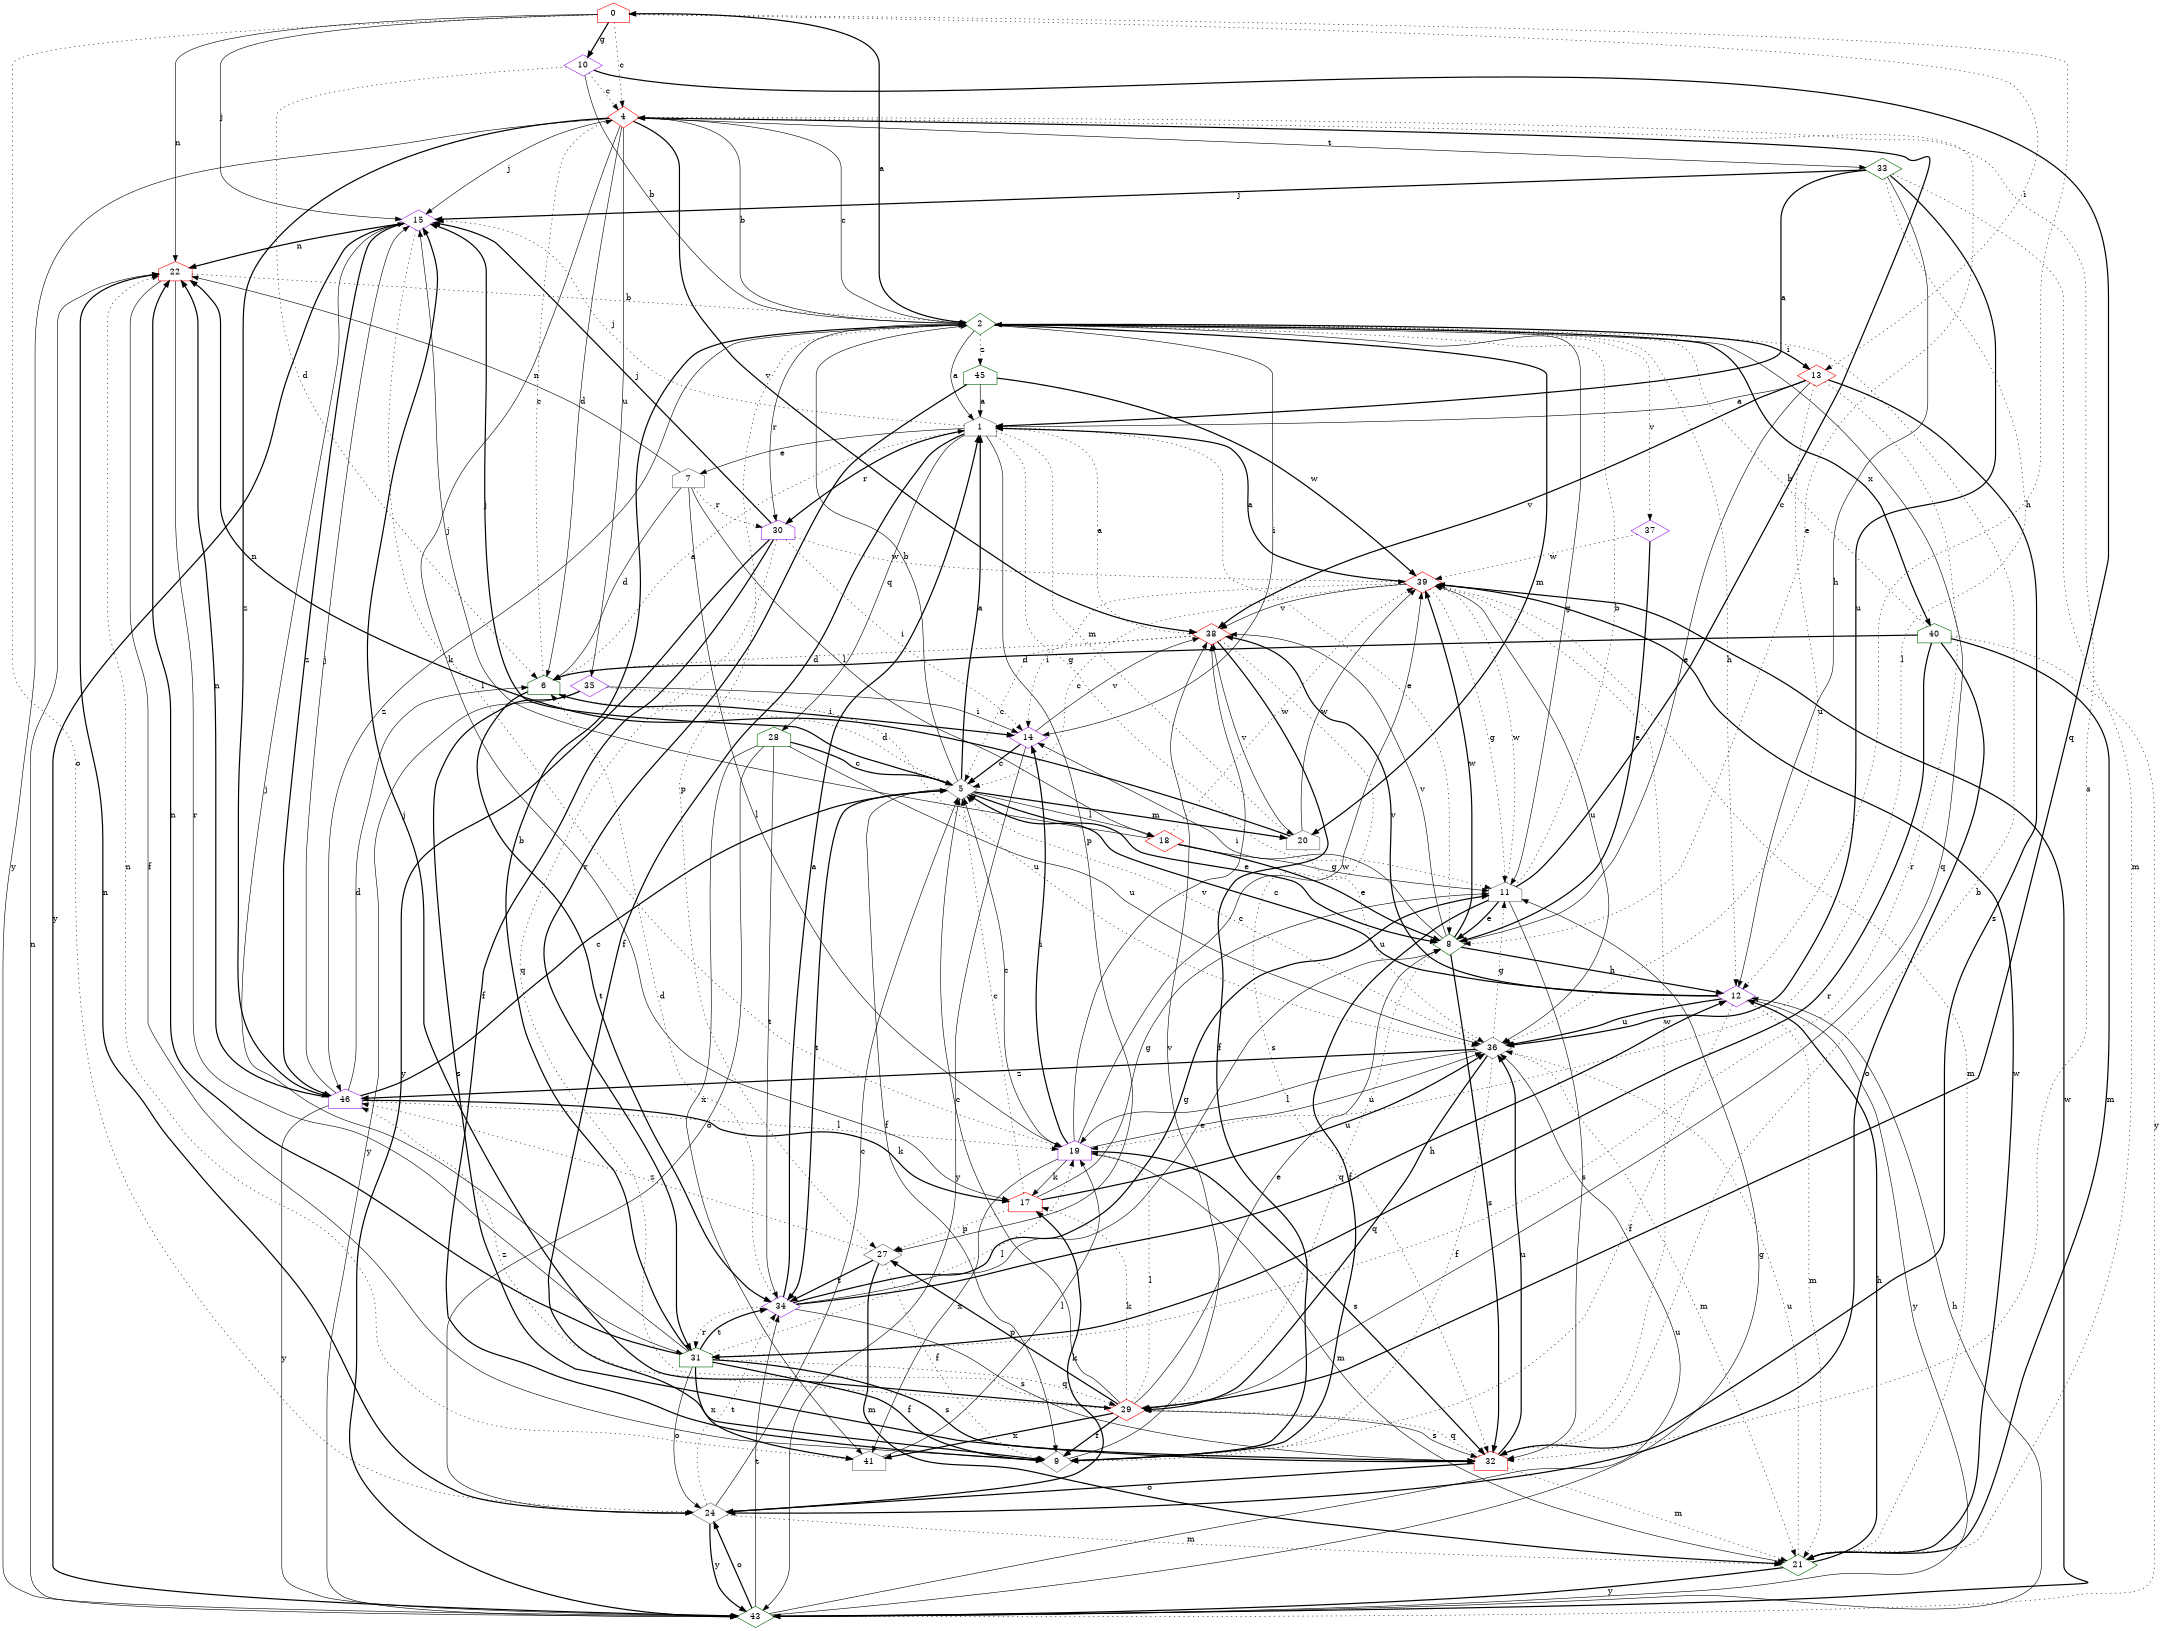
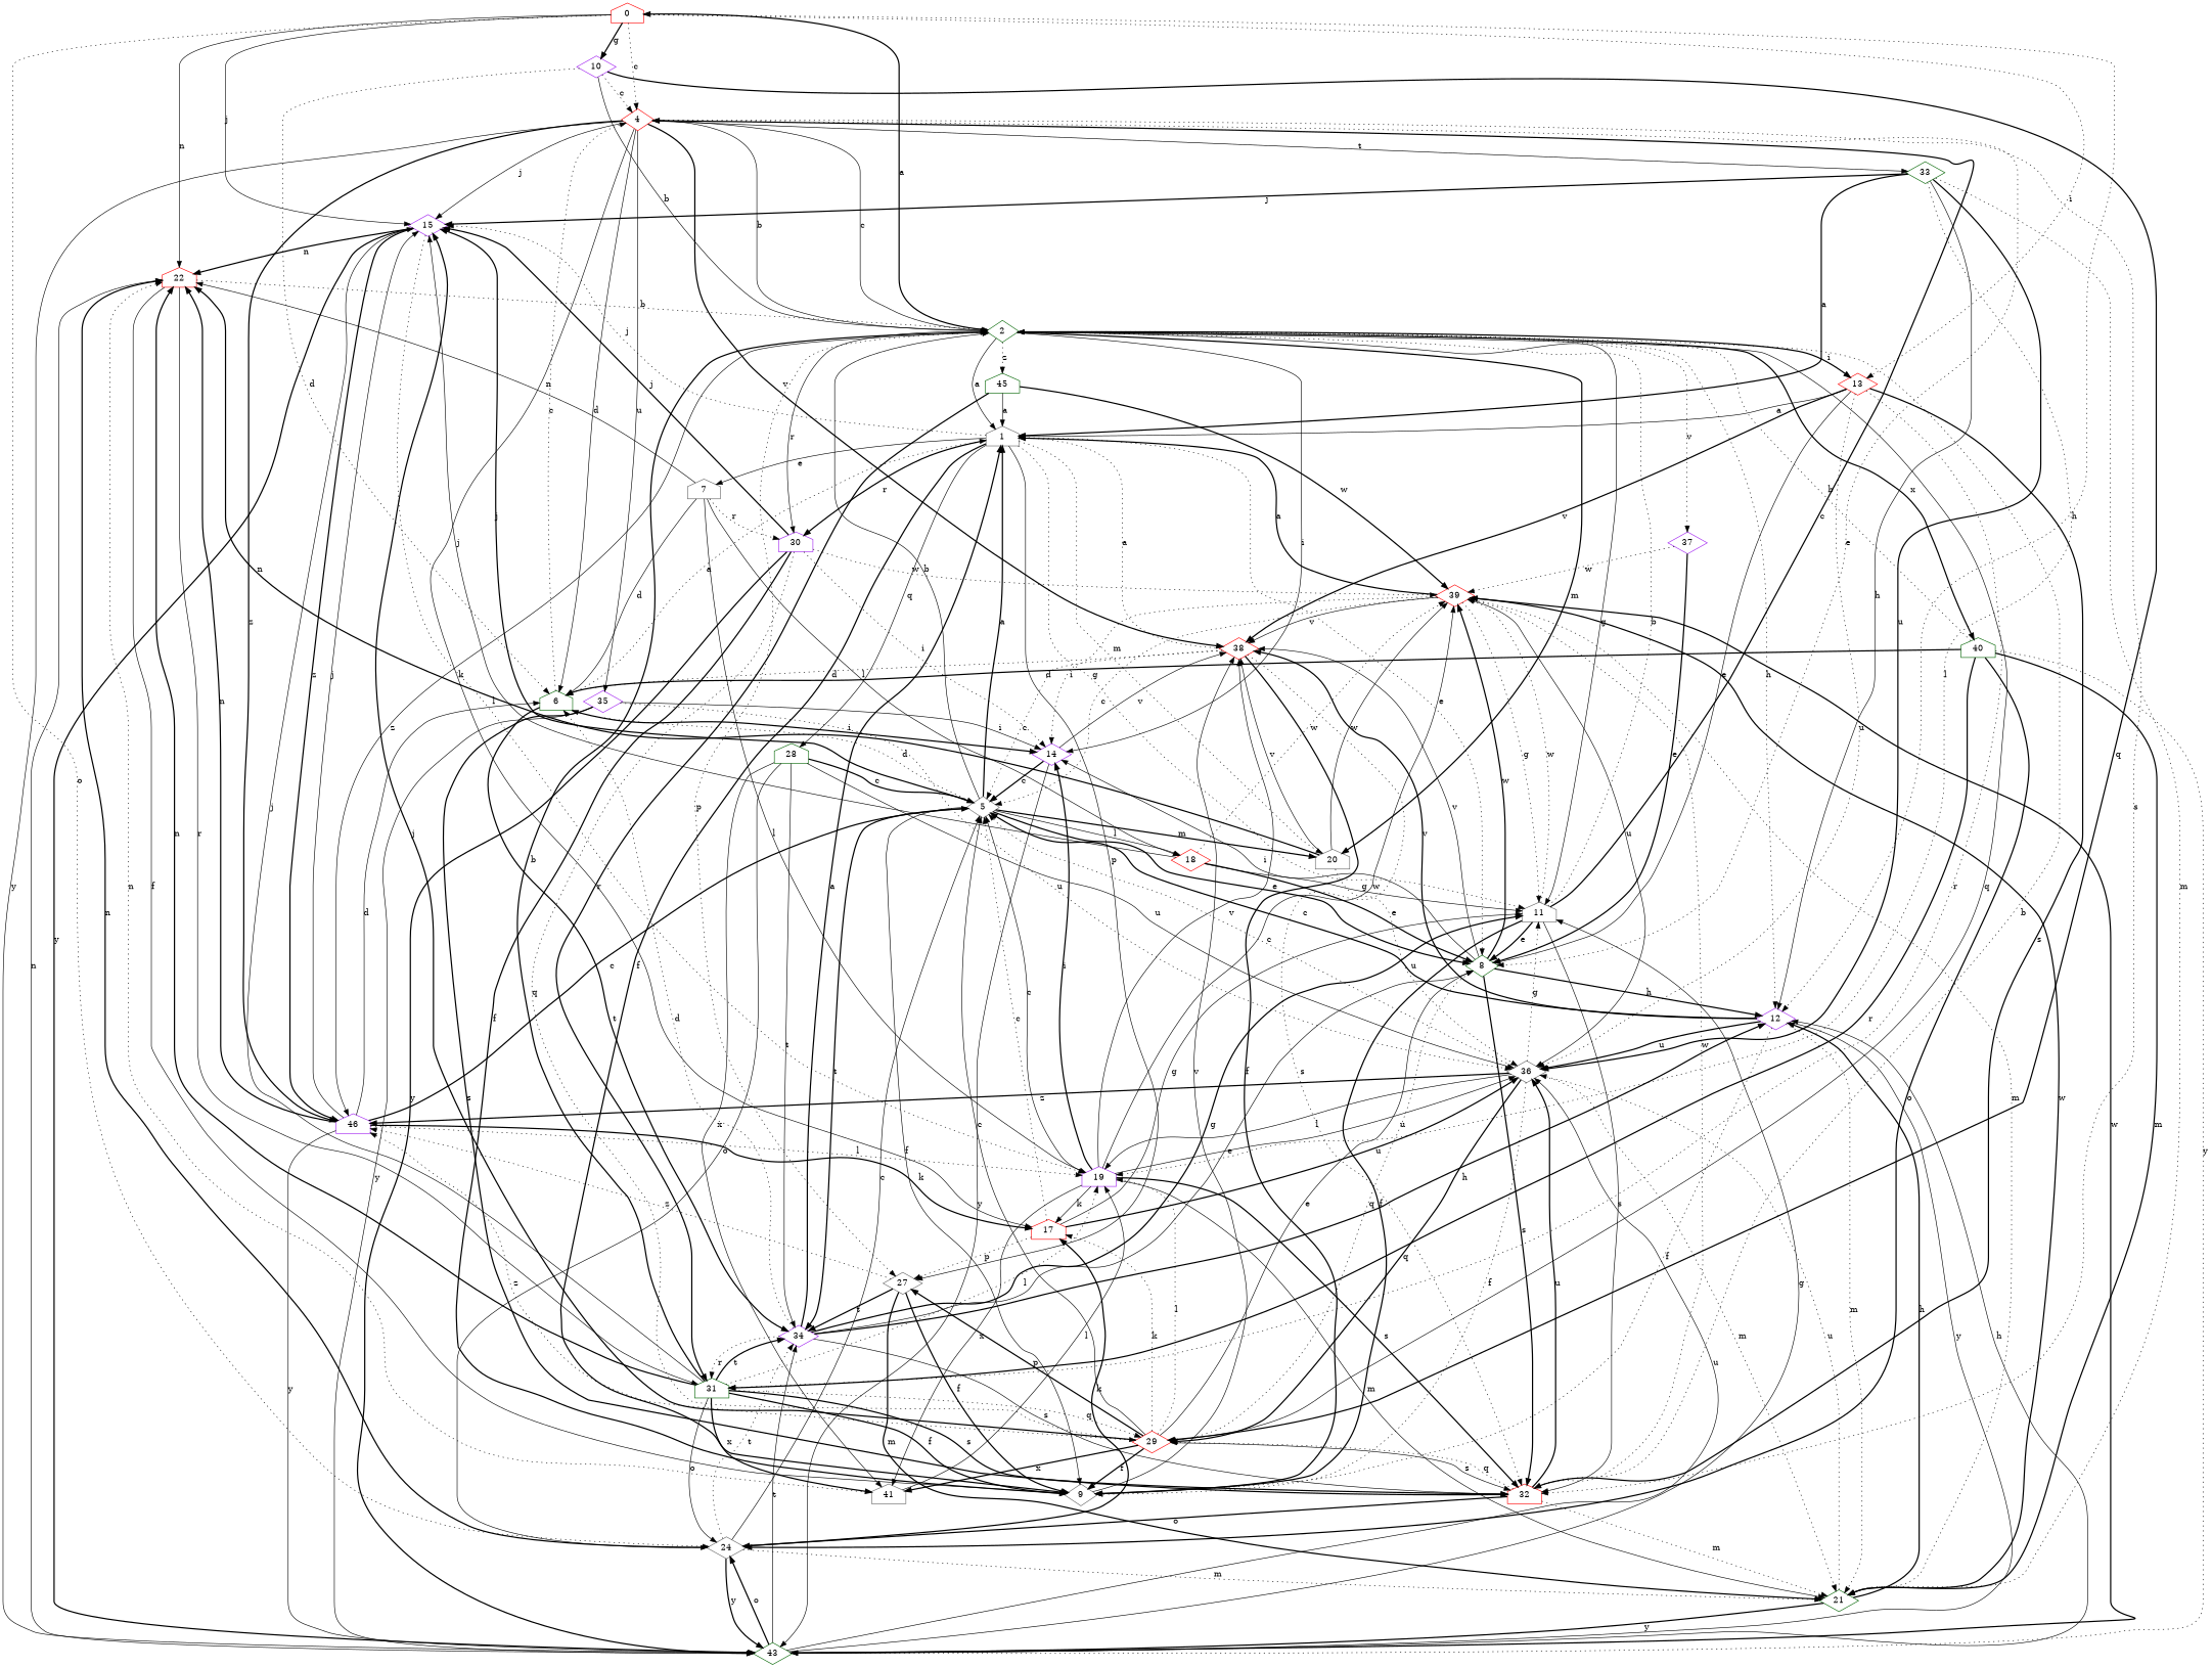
  strict digraph {
    node [color=red shape=diamond]
    edge [style=bold]
    0 [shape=house]
    4
    10 [color=purple]
    12 [color=purple]
    13
    15 [color=purple]
    22 [shape=house]
    24 [color=gray40]
    8 [color=darkgreen]
    2 [color=darkgreen]
    46 [color=purple shape=house]
    6 [color=darkgreen shape=house]
    17 [shape=house]
    32 [shape=house]
    33 [color=darkgreen]
    35 [color=purple]
    38
    43 [color=darkgreen]
    29
    9 [color=gray40]
    5 [color=gray40]
    21 [color=darkgreen]
    36 [color=gray40]
    1 [color=gray40 shape=house]
    31 [color=darkgreen shape=house]
    19 [color=purple shape=house]
    34 [color=purple]
    7 [color=gray40 shape=house]
    11 [color=gray40 shape=house]
    20 [color=gray40 shape=house]
    27 [color=gray40]
    28 [color=darkgreen shape=house]
    30 [color=purple shape=house]
    18
    14 [color=purple]
    39
    41 [color=gray40 shape=house]
    37 [color=purple]
    40 [color=darkgreen shape=house]
    45 [color=darkgreen shape=house]
    0 -> 4 [label=c style=dotted]
    0 -> 10 [label=g]
    0 -> 12 [label=h style=dotted]
    0 -> 13 [label=i style=dotted]
    0 -> 15 [label=j style=solid]
    0 -> 22 [label=n style=solid]
    0 -> 24 [label=o style=dotted]
    4 -> 15 [label=j style=solid]
    4 -> 8 [label=e style=dotted]
    4 -> 2 [label=b style=solid]
    4 -> 46 [label=z]
    4 -> 6 [label=d style=solid]
    4 -> 17 [label=k style=solid]
    4 -> 32 [label=s style=dotted]
    4 -> 33 [label=t style=solid]
    4 -> 35 [label=u style=solid]
    4 -> 38 [label=v]
    4 -> 43 [label=y style=solid]
    10 -> 4 [label=c style=dotted]
    10 -> 2 [label=b style=solid]
    10 -> 6 [label=d style=dotted]
    10 -> 29 [label=q]
    12 -> 38 [label=v]
    12 -> 43 [label=y style=solid]
    12 -> 9 [label=f style=dotted]
    12 -> 5 [label=c]
    12 -> 21 [label=m style=dotted]
    12 -> 36 [label=u]
    13 -> 8 [label=e style=solid]
    13 -> 32 [label=s]
    13 -> 38 [label=v]
    13 -> 36 [label=u style=dotted]
    13 -> 1 [label=a style=solid]
    13 -> 31 [label=r style=dotted]
    15 -> 22 [label=n]
    15 -> 46 [label=z]
    15 -> 43 [label=y]
    15 -> 19 [label=l style=dotted]
    22 -> 2 [label=b style=dotted]
    22 -> 9 [label=f style=solid]
    22 -> 31 [label=r style=solid]
    24 -> 22 [label=n]
    24 -> 17 [label=k]
    24 -> 43 [label=y]
    24 -> 5 [label=c style=solid]
    24 -> 21 [label=m style=dotted]
    24 -> 34 [label=t style=dotted]
    8 -> 12 [label=h]
    8 -> 32 [label=s]
    8 -> 38 [label=v style=solid]
    8 -> 29 [label=q style=dotted]
    8 -> 14 [label=i style=solid]
    8 -> 39 [label=w]
    2 -> 0 [label=a]
    2 -> 4 [label=c style=solid]
    2 -> 12 [label=h style=dotted]
    2 -> 13 [label=i]
    2 -> 46 [label=z style=solid]
    2 -> 29 [label=q style=solid]
    2 -> 1 [label=a style=solid]
    2 -> 11 [label=g style=solid]
    2 -> 20 [label=m]
    2 -> 27 [label=p style=dotted]
    2 -> 30 [label=r style=solid]
    2 -> 14 [label=i style=solid]
    2 -> 37 [label=v style=dotted]
    2 -> 40 [label=x]
    2 -> 45 [label=z style=dotted]
    46 -> 15 [label=j style=solid]
    46 -> 22 [label=n]
    46 -> 6 [label=d style=solid]
    46 -> 17 [label=k]
    46 -> 43 [label=y style=solid]
    46 -> 5 [label=c]
    46 -> 19 [label=l style=dotted]
    6 -> 4 [label=c style=dotted]
    6 -> 1 [label=a style=dotted]
    6 -> 34 [label=t]
    6 -> 14 [label=i]
    17 -> 5 [label=c style=dotted]
    17 -> 36 [label=u]
    17 -> 11 [label=g style=solid]
    17 -> 27 [label=p style=dotted]
    32 -> 24 [label=o]
    32 -> 2 [label=b style=dotted]
    32 -> 29 [label=q style=dotted]
    32 -> 21 [label=m style=dotted]
    32 -> 36 [label=u]
    32 -> 39 [label=w style=dotted]
    33 -> 12 [label=h style=solid]
    33 -> 15 [label=j]
    33 -> 21 [label=m style=dotted]
    33 -> 36 [label=u]
    33 -> 1 [label=a]
    33 -> 19 [label=l style=dotted]
    35 -> 32 [label=s]
    35 -> 43 [label=y style=solid]
    35 -> 36 [label=u style=dotted]
    35 -> 14 [label=i style=solid]
    38 -> 6 [label=d style=dotted]
    38 -> 32 [label=s style=dotted]
    38 -> 9 [label=f]
    38 -> 5 [label=c style=dotted]
    38 -> 1 [label=a style=dotted]
    43 -> 12 [label=h style=solid]
    43 -> 22 [label=n style=solid]
    43 -> 24 [label=o]
    43 -> 36 [label=u style=solid]
    43 -> 34 [label=t style=solid]
    43 -> 11 [label=g style=solid]
    43 -> 39 [label=w]
    29 -> 15 [label=j]
    29 -> 8 [label=e style=solid]
    29 -> 46 [label=z style=dotted]
    29 -> 17 [label=k style=dotted]
    29 -> 32 [label=s style=solid]
    29 -> 9 [label=f]
    29 -> 5 [label=c style=solid]
    29 -> 19 [label=l style=dotted]
    29 -> 27 [label=p]
    29 -> 41 [label=x]
    9 -> 38 [label=v style=solid]
    5 -> 15 [label=j]
    5 -> 8 [label=e]
    5 -> 2 [label=b style=solid]
    5 -> 6 [label=d style=dotted]
    5 -> 9 [label=f style=solid]
    5 -> 1 [label=a]
    5 -> 34 [label=t]
    5 -> 20 [label=m]
    5 -> 18 [label=l style=solid]
    21 -> 12 [label=h]
    21 -> 43 [label=y]
    21 -> 36 [label=u style=dotted]
    21 -> 39 [label=w]
    36 -> 46 [label=z]
    36 -> 29 [label=q]
    36 -> 9 [label=f style=dotted]
    36 -> 5 [label=c style=dotted]
    36 -> 21 [label=m style=dotted]
    36 -> 19 [label=l style=solid]
    36 -> 11 [label=g style=dotted]
    1 -> 15 [label=j style=dotted]
    1 -> 8 [label=e style=dotted]
    1 -> 9 [label=f]
    1 -> 7 [label=e style=solid]
    1 -> 11 [label=g style=dotted]
    1 -> 20 [label=m style=dotted]
    1 -> 27 [label=p style=solid]
    1 -> 28 [label=q style=solid]
    1 -> 30 [label=r]
    31 -> 15 [label=j style=solid]
    31 -> 22 [label=n]
    31 -> 24 [label=o style=solid]
    31 -> 2 [label=b]
    31 -> 32 [label=s]
    31 -> 29 [label=q style=dotted]
    31 -> 9 [label=f]
    31 -> 19 [label=l style=dotted]
    31 -> 34 [label=t]
    31 -> 41 [label=x]
    19 -> 17 [label=k style=solid]
    19 -> 32 [label=s]
    19 -> 38 [label=v style=solid]
    19 -> 5 [label=c style=solid]
    19 -> 21 [label=m style=solid]
    19 -> 36 [label=u style=solid]
    19 -> 14 [label=i]
    19 -> 39 [label=w style=solid]
    19 -> 41 [label=x style=solid]
    34 -> 12 [label=h]
    34 -> 8 [label=e style=solid]
    34 -> 6 [label=d style=dotted]
    34 -> 32 [label=s style=solid]
    34 -> 1 [label=a]
    34 -> 31 [label=r style=dotted]
    34 -> 11 [label=g]
    7 -> 22 [label=n style=solid]
    7 -> 6 [label=d style=solid]
    7 -> 19 [label=l style=solid]
    7 -> 30 [label=r style=dotted]
    7 -> 18 [label=l style=solid]
    11 -> 4 [label=c]
    11 -> 8 [label=e]
    11 -> 2 [label=b style=dotted]
    11 -> 32 [label=s style=solid]
    11 -> 9 [label=f]
    11 -> 39 [label=w style=dotted]
    20 -> 22 [label=n]
    20 -> 38 [label=v style=solid]
    20 -> 36 [label=u style=dotted]
    20 -> 39 [label=w style=solid]
    27 -> 46 [label=z style=dotted]
-   27 -> 9 [label=f style=dotted]
+   27 -> 9 [label=f]
    27 -> 21 [label=m]
    27 -> 34 [label=t]
    28 -> 24 [label=o style=solid]
    28 -> 5 [label=c]
    28 -> 36 [label=u style=solid]
    28 -> 34 [label=t style=solid]
    28 -> 41 [label=x style=solid]
    30 -> 15 [label=j]
    30 -> 43 [label=y]
    30 -> 29 [label=q style=dotted]
    30 -> 9 [label=f]
    30 -> 14 [label=i style=dotted]
    30 -> 39 [label=w style=dotted]
    18 -> 15 [label=j style=solid]
    18 -> 8 [label=e]
    18 -> 11 [label=g style=solid]
    18 -> 39 [label=w style=dotted]
    14 -> 38 [label=v style=solid]
    14 -> 43 [label=y style=solid]
    14 -> 5 [label=c]
    39 -> 38 [label=v style=solid]
    39 -> 5 [label=c style=dotted]
    39 -> 21 [label=m style=dotted]
    39 -> 36 [label=u style=solid]
    39 -> 1 [label=a]
    39 -> 11 [label=g style=dotted]
    39 -> 14 [label=i style=dotted]
    41 -> 22 [label=n style=dotted]
    41 -> 19 [label=l style=solid]
    37 -> 8 [label=e]
    37 -> 39 [label=w style=dotted]
    40 -> 24 [label=o]
    40 -> 2 [label=b style=dotted]
    40 -> 6 [label=d]
    40 -> 43 [label=y style=dotted]
    40 -> 21 [label=m]
    40 -> 31 [label=r]
    45 -> 1 [label=a style=solid]
    45 -> 31 [label=r]
    45 -> 39 [label=w]
  }
